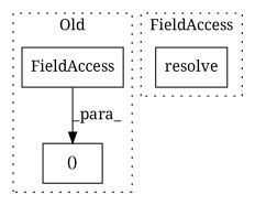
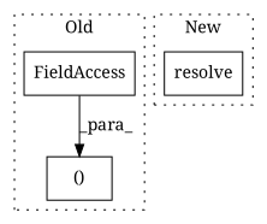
  digraph {
    fontname="Noto Serif"
    node [shape=box fontname="Noto Serif"]
    n1 [a=106 l=24 label="()" s=604]
    n2 [a=22 l=5 label=FieldAccess s=623]
    n3 [a=32 l=9 label=resolve s=724]
    subgraph cluster_1 {
      label=Old
      style=dotted
      n1
      n2
    }
    subgraph cluster_2 {
-     label=FieldAccess
+     label=New
      style=dotted
      n3
    }
    n2 -> n1 [label=_para_ fontname="Noto Serif"]
  }
